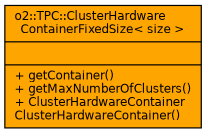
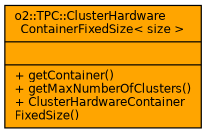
  digraph {
-   n1 [color=black fillcolor=orange fontcolor=black fontname=Helvetica fontsize=10 height=0.2 label="{o2::TPC::ClusterHardware\lContainerFixedSize\< size \>\n||+ getContainer()\l+ getMaxNumberOfClusters()\l+ ClusterHardwareContainer\lClusterHardwareContainer()\l}" shape=record style=filled width=0.4]
+   n1 [color=black fillcolor=orange fontcolor=black fontname=Helvetica fontsize=10 height=0.2 label="{o2::TPC::ClusterHardware\lContainerFixedSize\< size \>\n||+ getContainer()\l+ getMaxNumberOfClusters()\l+ ClusterHardwareContainer\lFixedSize()\l}" shape=record style=filled width=0.4]
  }
